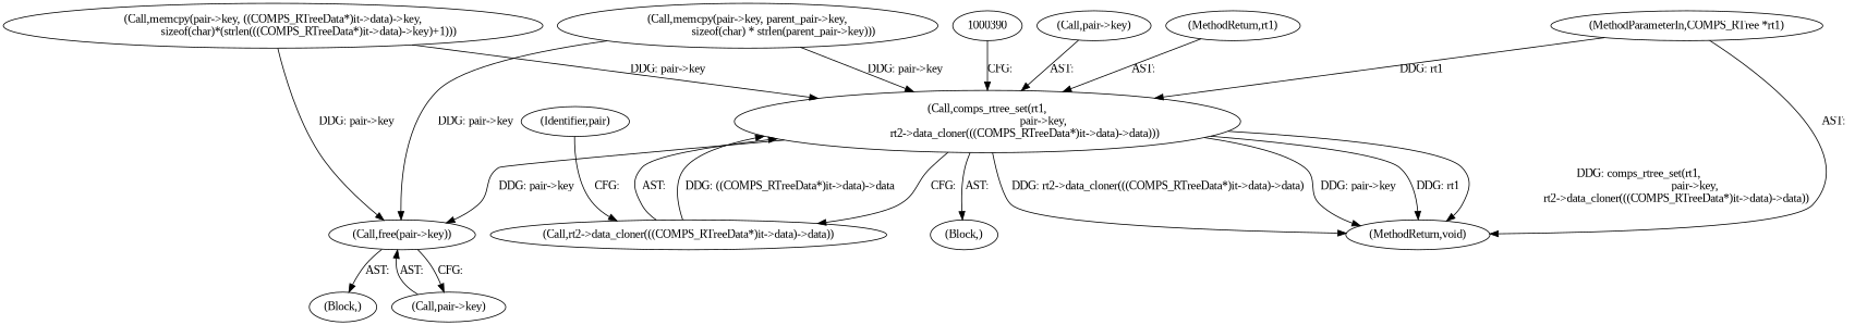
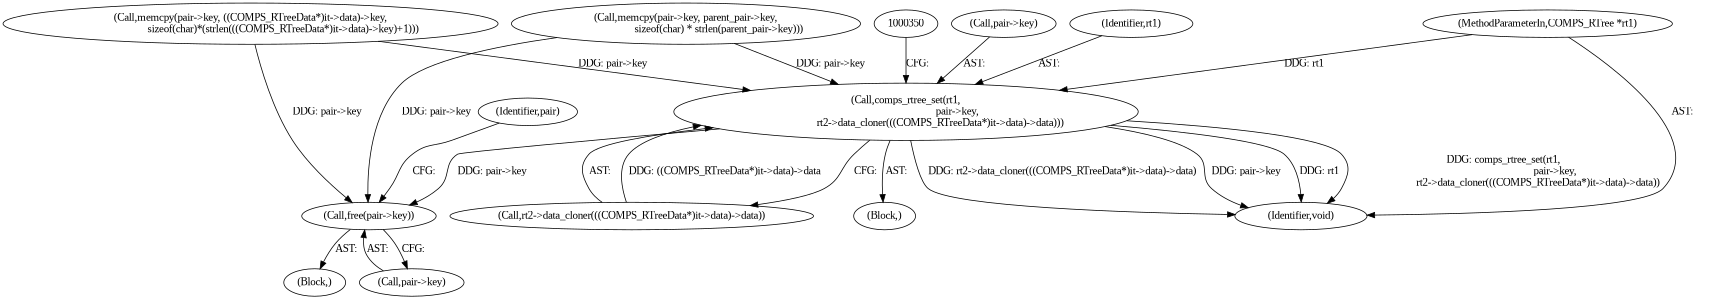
  digraph {
    fontname="Liberation Serif"
    node [fontname="Liberation Serif"]
    edge [fontname="Liberation Serif"]
    n1 [label="(MethodParameterIn,COMPS_RTree *rt1)"]
    n2 [label="(Call,comps_rtree_set(rt1,\n                                    pair->key,\n                        rt2->data_cloner(((COMPS_RTreeData*)it->data)->data)))"]
-   n3 [label="(MethodReturn,void)"]
+   n3 [label="(Identifier,void)"]
    n4 [label="(Call,free(pair->key))"]
    n5 [label="(Block,)"]
    n6 [label="(Call,rt2->data_cloner(((COMPS_RTreeData*)it->data)->data))"]
    n7 [label="(Block,)"]
    n8 [label="(Call,pair->key)"]
    n9 [label="(Identifier,pair)"]
    n10 [label="(Call,pair->key)"]
    n11 [label="(Call,memcpy(pair->key, ((COMPS_RTreeData*)it->data)->key,\n                       sizeof(char)*(strlen(((COMPS_RTreeData*)it->data)->key)+1)))"]
    n12 [label="(Call,memcpy(pair->key, parent_pair->key,\n                       sizeof(char) * strlen(parent_pair->key)))"]
-   n13 [label="(MethodReturn,rt1)"]
-   1000350 [label=1000390]
+   n13 [label="(Identifier,rt1)"]
+   1000350
    n1 -> n2 [label="DDG: rt1"]
    n1 -> n3 [label="AST: "]
    n2 -> n3 [label="DDG: rt1"]
    n2 -> n3 [label="DDG: comps_rtree_set(rt1,\n                                    pair->key,\n                        rt2->data_cloner(((COMPS_RTreeData*)it->data)->data))"]
    n2 -> n3 [label="DDG: rt2->data_cloner(((COMPS_RTreeData*)it->data)->data)"]
    n2 -> n3 [label="DDG: pair->key"]
    n2 -> n4 [label="DDG: pair->key"]
    n2 -> n5 [label="AST: "]
    n2 -> n6 [label="CFG: "]
    n4 -> n7 [label="AST: "]
    n4 -> n8 [label="CFG: "]
    n6 -> n2 [label="AST: "]
    n6 -> n2 [label="DDG: ((COMPS_RTreeData*)it->data)->data"]
    n8 -> n4 [label="AST: "]
-   n9 -> n6 [label="CFG: "]
+   n9 -> n4 [label="CFG: "]
    n10 -> n2 [label="AST: "]
    n11 -> n2 [label="DDG: pair->key"]
    n11 -> n4 [label="DDG: pair->key"]
    n12 -> n2 [label="DDG: pair->key"]
    n12 -> n4 [label="DDG: pair->key"]
    n13 -> n2 [label="AST: "]
    1000350 -> n2 [label="CFG: "]
  }
